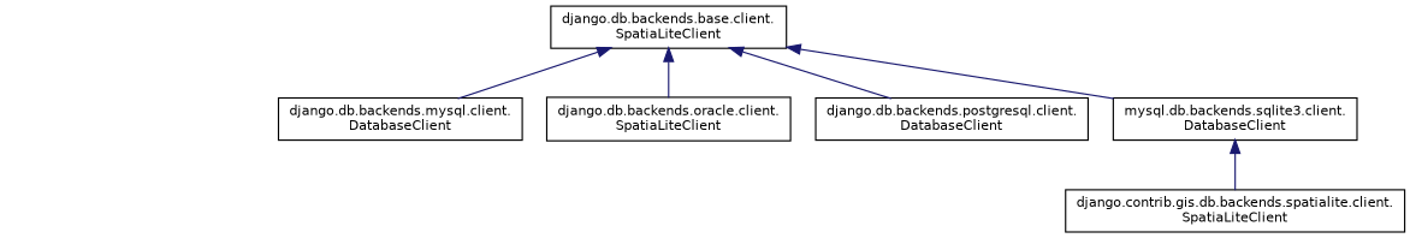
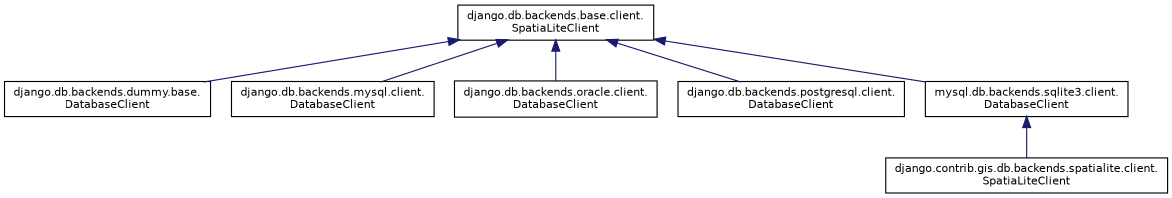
  digraph {
    rankdir=TB
    node [color=black fillcolor=white fontname=Helvetica fontsize=10 shape=record style=filled]
    edge [color=midnightblue dir=back fontname=Helvetica fontsize=10 labelfontname=Helvetica labelfontsize=10 style=solid]
    n1 [height=0.2 label="django.db.backends.base.client.\lSpatiaLiteClient" width=0.4]
+   n2 [height=0.2 label="django.db.backends.dummy.base.\lDatabaseClient" width=0.4]
    n3 [height=0.2 label="django.db.backends.mysql.client.\lDatabaseClient" width=0.4]
-   n4 [height=0.2 label="django.db.backends.oracle.client.\lSpatiaLiteClient" width=0.4]
+   n4 [height=0.2 label="django.db.backends.oracle.client.\lDatabaseClient" width=0.4]
    n5 [height=0.2 label="django.db.backends.postgresql.client.\lDatabaseClient" width=0.4]
    n6 [height=0.2 label="mysql.db.backends.sqlite3.client.\lDatabaseClient" width=0.4]
    n7 [height=0.2 label="django.contrib.gis.db.backends.spatialite.client.\lSpatiaLiteClient" width=0.4]
+   n1 -> n2
    n1 -> n3
    n1 -> n4
    n1 -> n5
    n1 -> n6
    n6 -> n7
  }
